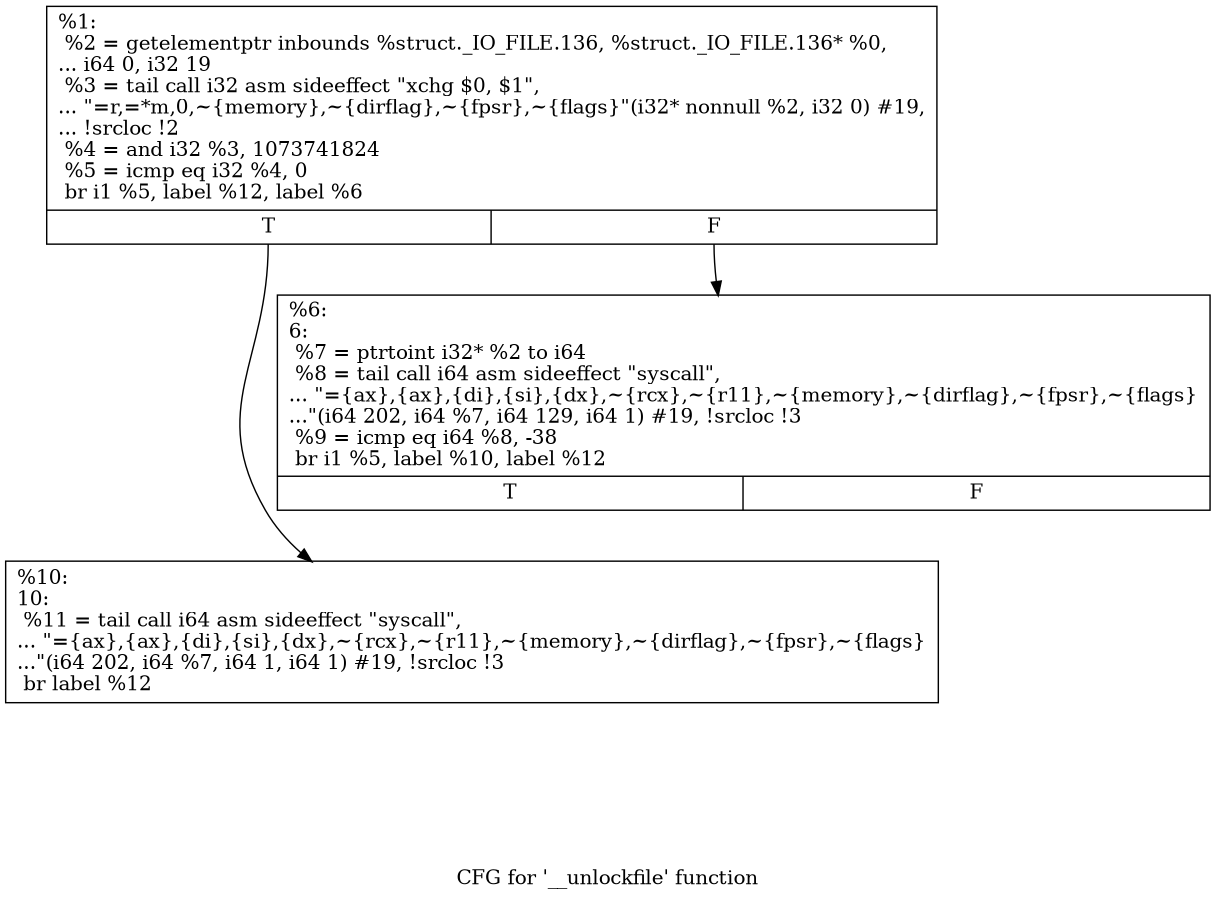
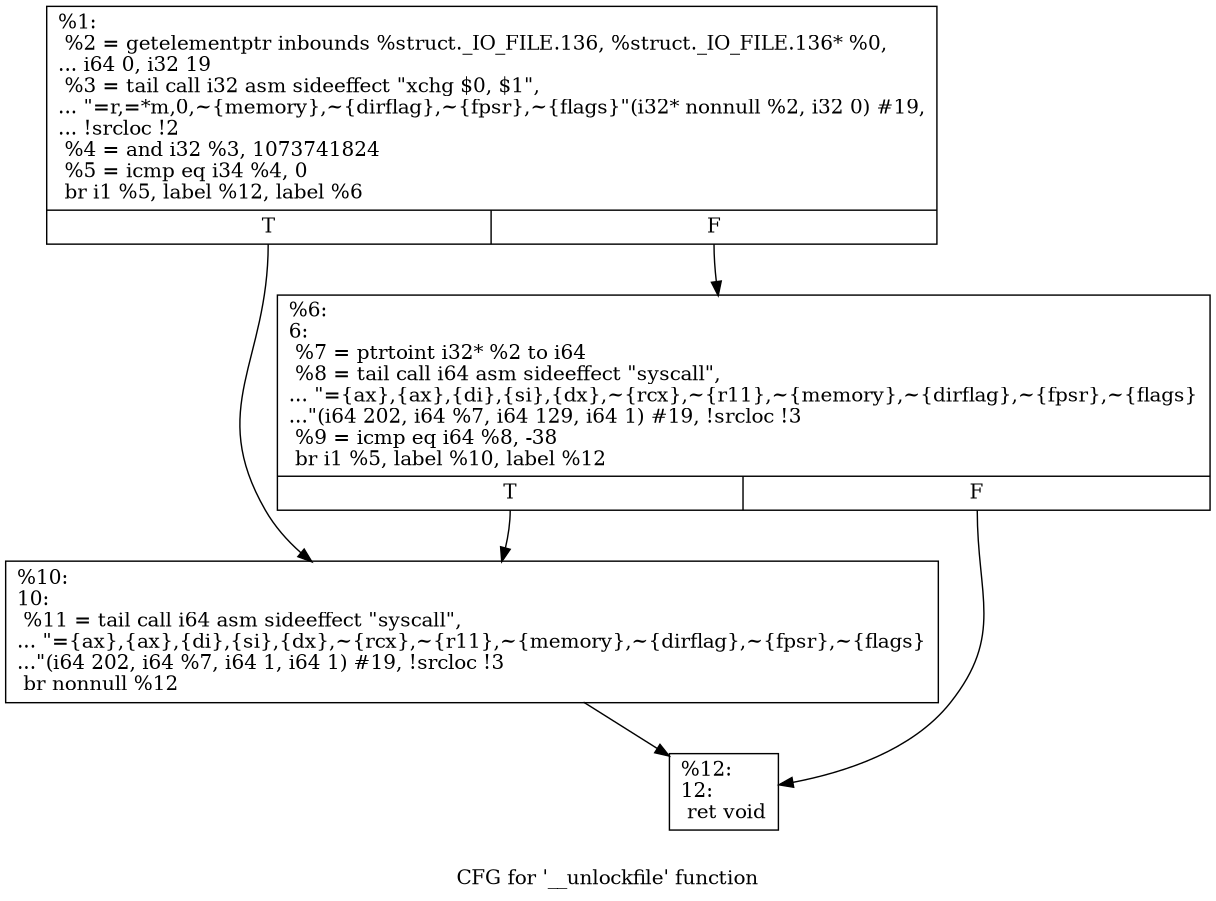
  digraph {
    label="CFG for '__unlockfile' function"
    node [shape=record]
    edge [tailport=s0]
-   n1 [label="{%1:\l  %2 = getelementptr inbounds %struct._IO_FILE.136, %struct._IO_FILE.136* %0,\l... i64 0, i32 19\l  %3 = tail call i32 asm sideeffect \"xchg $0, $1\",\l... \"=r,=*m,0,~\{memory\},~\{dirflag\},~\{fpsr\},~\{flags\}\"(i32* nonnull %2, i32 0) #19,\l... !srcloc !2\l  %4 = and i32 %3, 1073741824\l  %5 = icmp eq i32 %4, 0\l  br i1 %5, label %12, label %6\l|{<s0>T|<s1>F}}"]
+   n1 [label="{%1:\l  %2 = getelementptr inbounds %struct._IO_FILE.136, %struct._IO_FILE.136* %0,\l... i64 0, i32 19\l  %3 = tail call i32 asm sideeffect \"xchg $0, $1\",\l... \"=r,=*m,0,~\{memory\},~\{dirflag\},~\{fpsr\},~\{flags\}\"(i32* nonnull %2, i32 0) #19,\l... !srcloc !2\l  %4 = and i32 %3, 1073741824\l  %5 = icmp eq i34 %4, 0\l  br i1 %5, label %12, label %6\l|{<s0>T|<s1>F}}"]
    n2 [label="{%6:\l6:                                                \l  %7 = ptrtoint i32* %2 to i64\l  %8 = tail call i64 asm sideeffect \"syscall\",\l... \"=\{ax\},\{ax\},\{di\},\{si\},\{dx\},~\{rcx\},~\{r11\},~\{memory\},~\{dirflag\},~\{fpsr\},~\{flags\}\l...\"(i64 202, i64 %7, i64 129, i64 1) #19, !srcloc !3\l  %9 = icmp eq i64 %8, -38\l  br i1 %5, label %10, label %12\l|{<s0>T|<s1>F}}"]
-   n3 [label="{%10:\l10:                                               \l  %11 = tail call i64 asm sideeffect \"syscall\",\l... \"=\{ax\},\{ax\},\{di\},\{si\},\{dx\},~\{rcx\},~\{r11\},~\{memory\},~\{dirflag\},~\{fpsr\},~\{flags\}\l...\"(i64 202, i64 %7, i64 1, i64 1) #19, !srcloc !3\l  br label %12\l}"]
+   n3 [label="{%10:\l10:                                               \l  %11 = tail call i64 asm sideeffect \"syscall\",\l... \"=\{ax\},\{ax\},\{di\},\{si\},\{dx\},~\{rcx\},~\{r11\},~\{memory\},~\{dirflag\},~\{fpsr\},~\{flags\}\l...\"(i64 202, i64 %7, i64 1, i64 1) #19, !srcloc !3\l  br nonnull %12\l}"]
+   n4 [label="{%12:\l12:                                               \l  ret void\l}"]
    n1 -> n2 [tailport=s1]
    n1 -> n3
+   n2 -> n3
+   n2 -> n4 [tailport=s1]
+   n3 -> n4
  }
